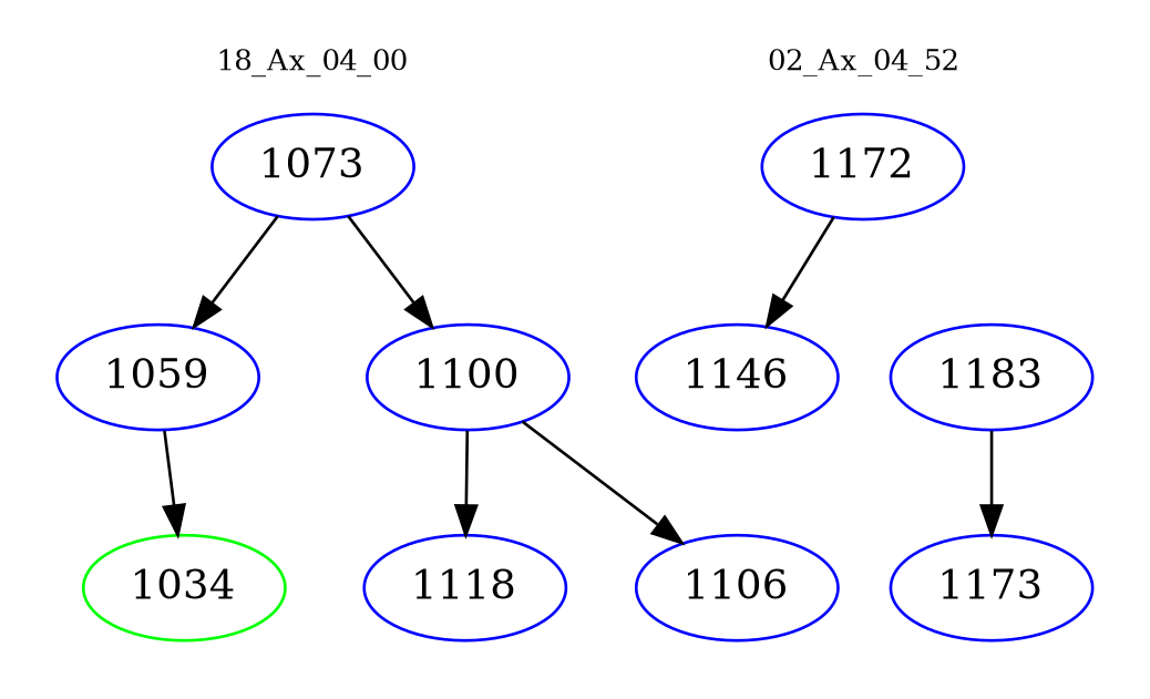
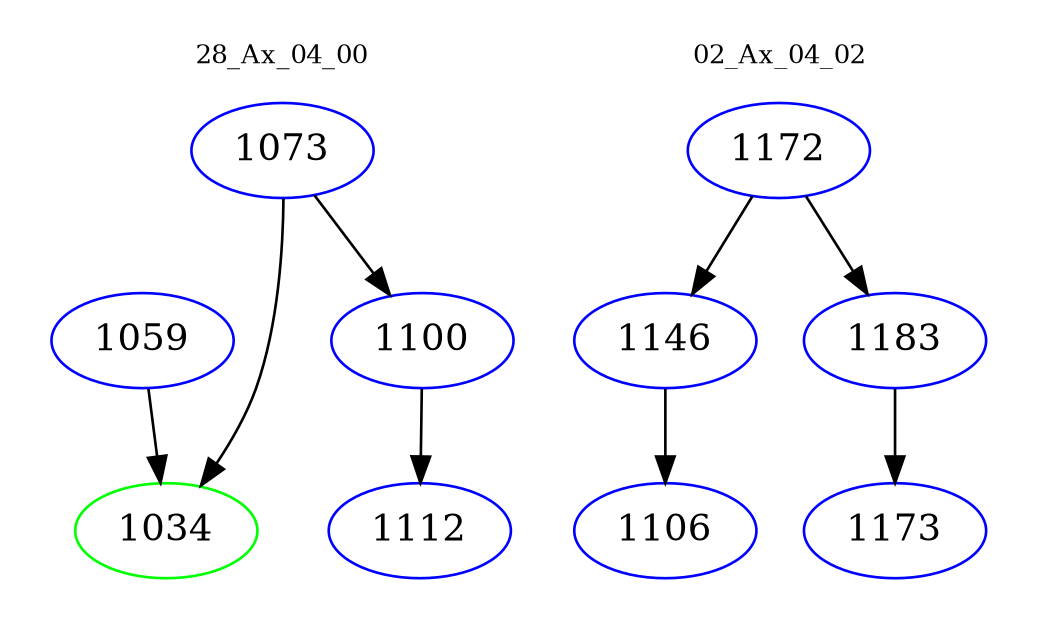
  digraph {
    node [color=blue]
    edge [color=black]
    n1 [label=1073]
    n2 [label=1059]
    n3 [label=1100]
    n4 [color=green label=1034]
-   n5 [label=1118]
+   n5 [label=1112]
    n6 [label=1172]
    n7 [label=1146]
    n8 [label=1183]
    n9 [label=1106]
    n10 [label=1173]
    subgraph cluster_1 {
      color=white
      fontsize=10
-     label="18_Ax_04_00"
+     label="28_Ax_04_00"
      n1
      n2
      n3
      n4
      n5
    }
    subgraph cluster_2 {
      color=white
      fontsize=10
-     label="02_Ax_04_52"
+     label="02_Ax_04_02"
      n6
      n7
      n8
      n9
      n10
    }
-   n1 -> n2
+   n1 -> n4
    n1 -> n3
    n2 -> n4
    n3 -> n5
    n6 -> n7
-   n3 -> n9
+   n6 -> n8
+   n7 -> n9
    n8 -> n10
  }
